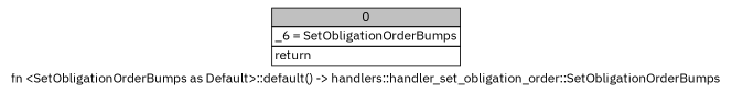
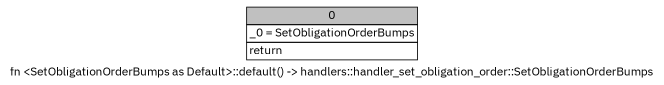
  digraph {
    fontname="IBM Plex Sans"
    label=<fn &lt;SetObligationOrderBumps as Default&gt;::default() -&gt; handlers::handler_set_obligation_order::SetObligationOrderBumps<br align="left"/>>
-   n1 [fontname="IBM Plex Sans" label=<<table border="0" cellborder="1" cellspacing="0"><tr><td bgcolor="gray" align="center" colspan="1">0</td></tr><tr><td align="left" balign="left">_6 = SetObligationOrderBumps<br/></td></tr><tr><td align="left">return</td></tr></table>> shape=none]
+   n1 [fontname="IBM Plex Sans" label=<<table border="0" cellborder="1" cellspacing="0"><tr><td bgcolor="gray" align="center" colspan="1">0</td></tr><tr><td align="left" balign="left">_0 = SetObligationOrderBumps<br/></td></tr><tr><td align="left">return</td></tr></table>> shape=none]
  }
